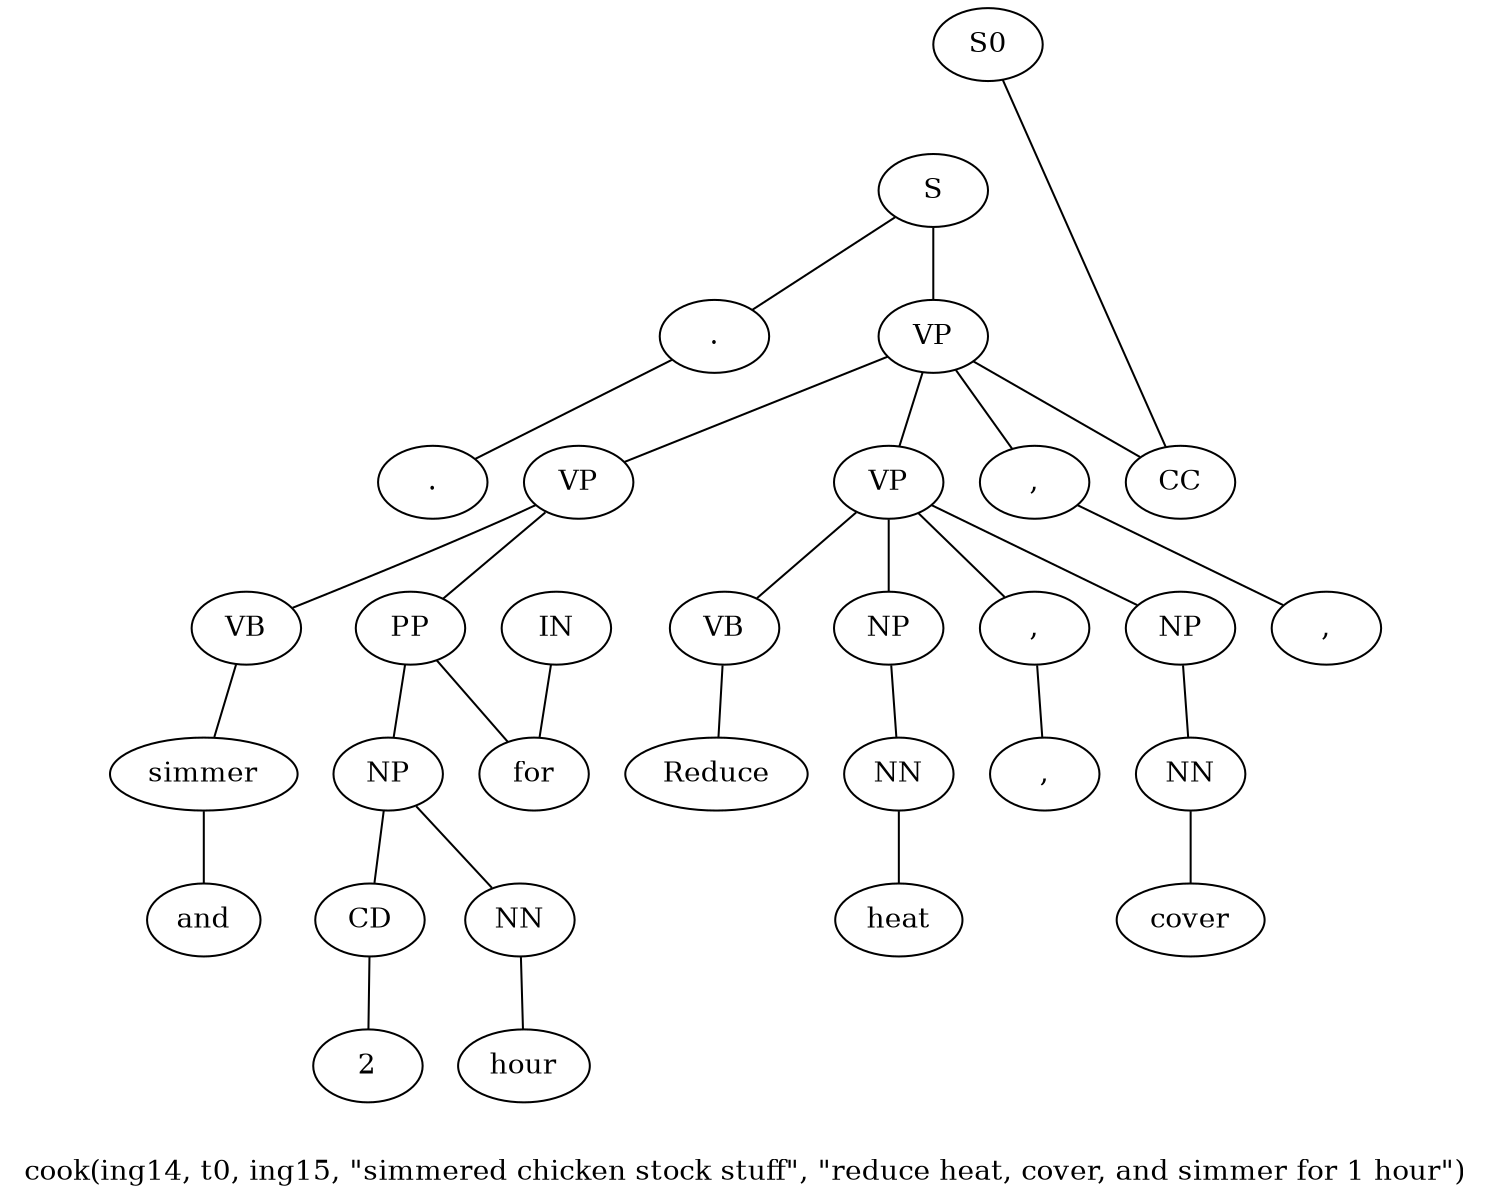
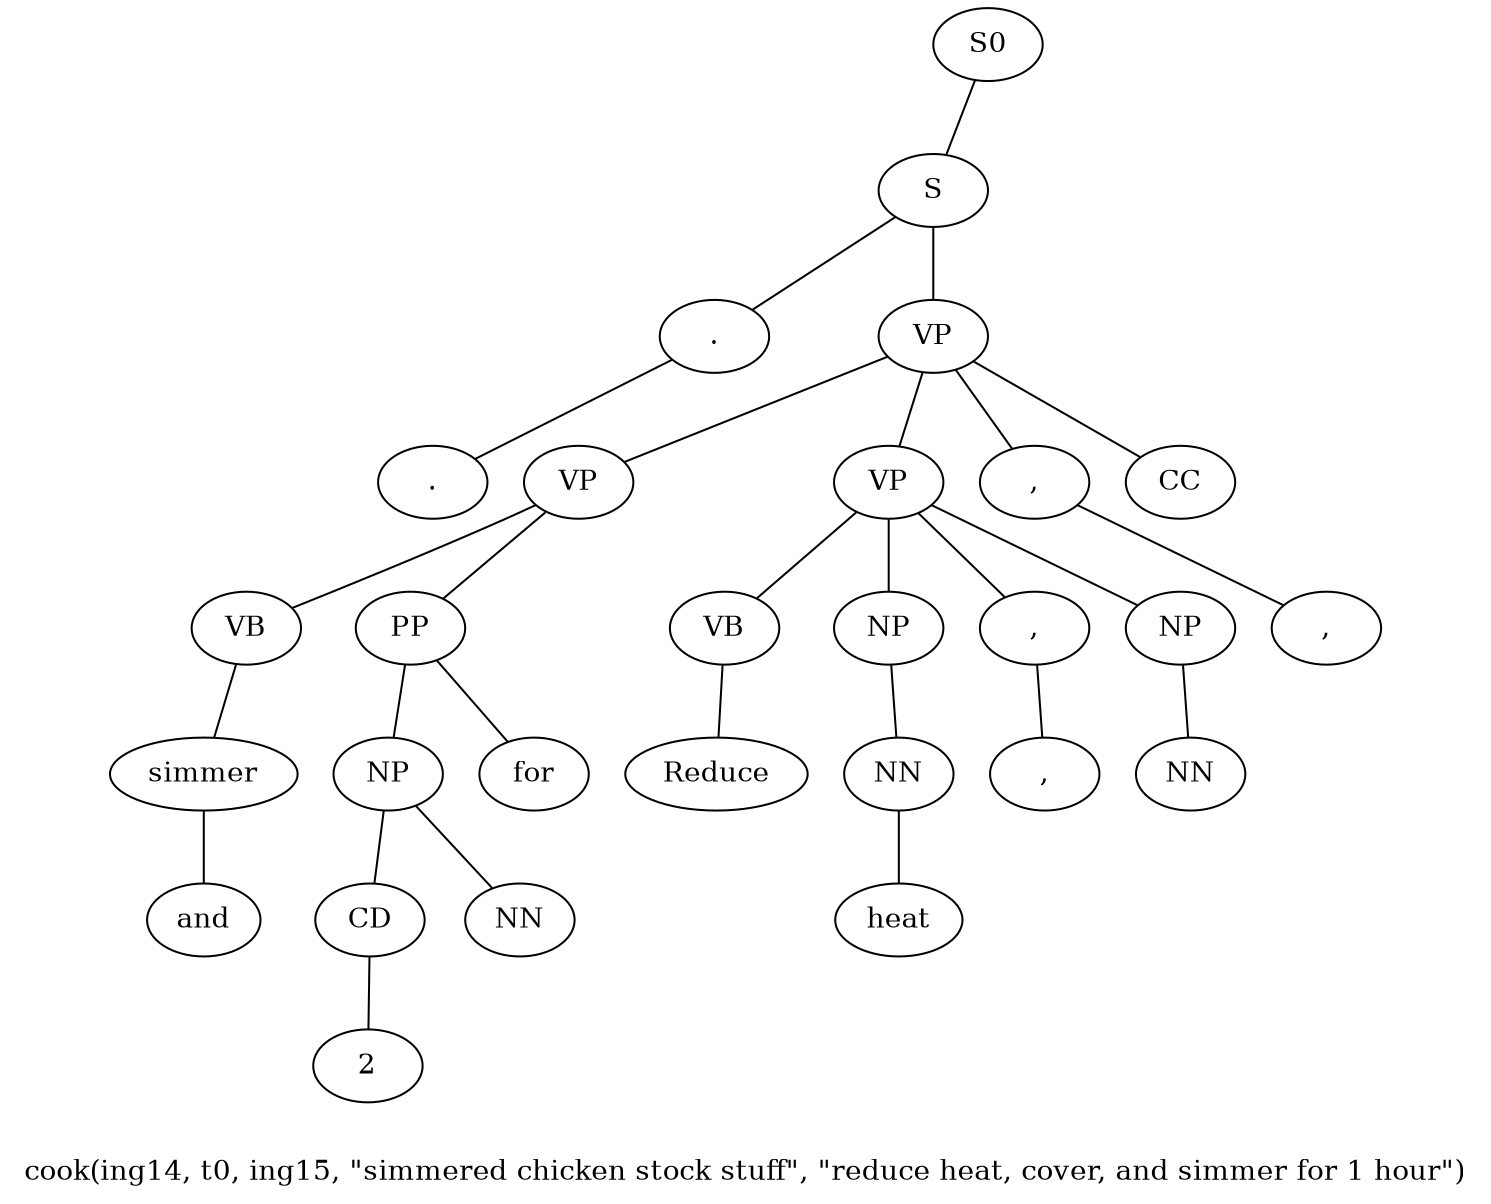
  graph {
    label="cook(ing14, t0, ing15, \"simmered chicken stock stuff\", \"reduce heat, cover, and simmer for 1 hour\")"
    n1 [label=S0]
    n2 [label=S]
    n3 [label=VP]
    n4 [label="."]
    n5 [label=VP]
    n6 [label=","]
    n7 [label=CC]
    n8 [label=VP]
    n9 [label="."]
    n10 [label=VB]
    n11 [label=NP]
    n12 [label=","]
    n13 [label=NP]
    n14 [label=","]
    n15 [label=VB]
    n16 [label=PP]
    n17 [label=Reduce]
    n18 [label=NN]
    n19 [label=","]
    n20 [label=NN]
    n21 [label=heat]
-   n22 [label=cover]
    n23 [label=and]
    n24 [label=simmer]
    n25 [label=NP]
    n26 [label=for]
-   n27 [label=IN]
    n28 [label=CD]
    n29 [label=NN]
    n30 [label=2]
-   n31 [label=hour]
-   n1 -- n7
+   n1 -- n2
    n2 -- n3
    n2 -- n4
    n3 -- n5
    n3 -- n6
    n3 -- n7
    n3 -- n8
    n4 -- n9
    n5 -- n10
    n5 -- n11
    n5 -- n12
    n5 -- n13
    n6 -- n14
    n8 -- n15
    n8 -- n16
    n10 -- n17
    n11 -- n18
    n12 -- n19
    n13 -- n20
    n15 -- n24
    n16 -- n25
    n16 -- n26
    n18 -- n21
-   n20 -- n22
    n24 -- n23
    n25 -- n28
    n25 -- n29
-   n27 -- n26
    n28 -- n30
-   n29 -- n31
  }
